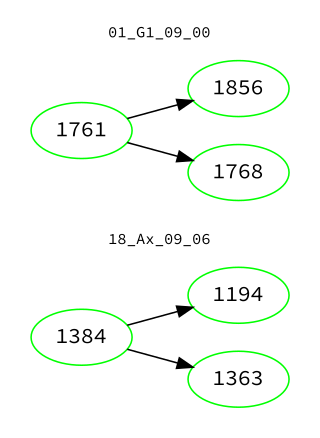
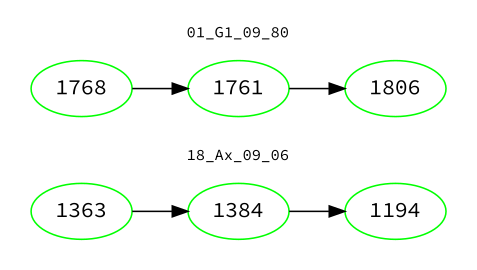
  digraph {
    fontname="Source Code Pro"
    rankdir=LR
    node [color=green fontname="Source Code Pro"]
    edge [color=black fontname="Source Code Pro"]
    n1 [label=1363]
    n2 [label=1384]
    n3 [label=1194]
    n4 [label=1768]
    n5 [label=1761]
-   n6 [label=1856]
+   n6 [label=1806]
    subgraph cluster_1 {
      color=white
      fontsize=10
      label="18_Ax_09_06"
      n1
      n2
      n3
    }
    subgraph cluster_2 {
      color=white
      fontsize=10
-     label="01_G1_09_00"
+     label="01_G1_09_80"
      n4
      n5
      n6
    }
-   n2 -> n1
+   n1 -> n2
    n2 -> n3
-   n5 -> n4
+   n4 -> n5
    n5 -> n6
  }
